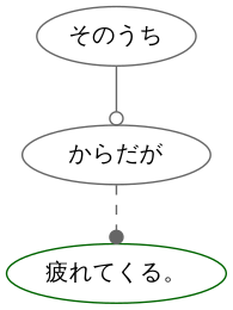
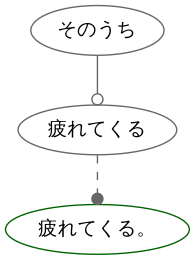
  digraph {
    fontname="Liberation Sans"
    node [color=gray40 fontname="Liberation Sans"]
    edge [color=gray40 fontname="Liberation Sans"]
    n1 [label="そのうち"]
-   n2 [label="からだが"]
+   n2 [label="疲れてくる"]
    n3 [color=darkgreen label="疲れてくる。"]
    n1 -> n2 [arrowhead=odot style=solid]
    n2 -> n3 [arrowhead=dot style=dashed]
  }
